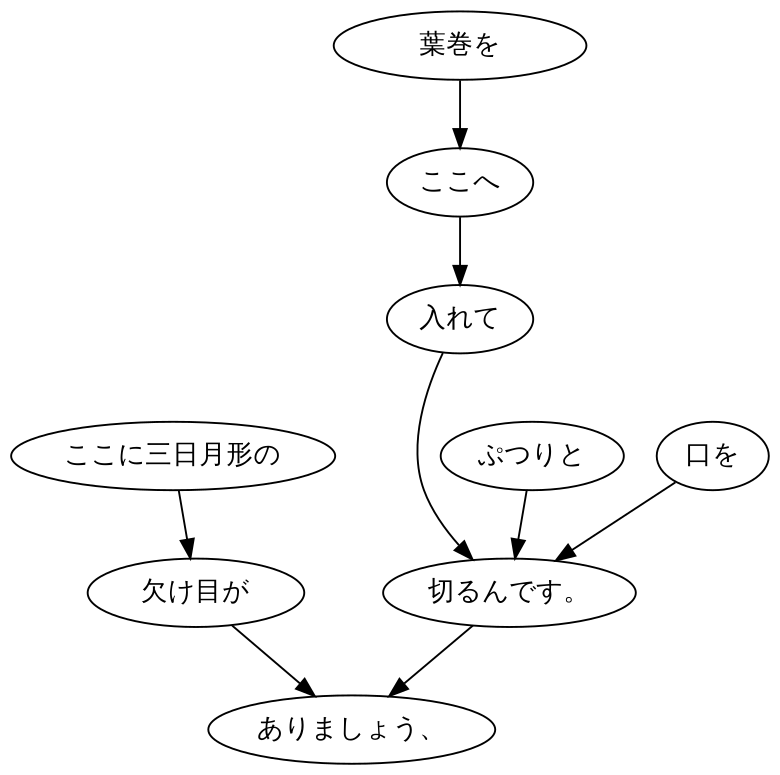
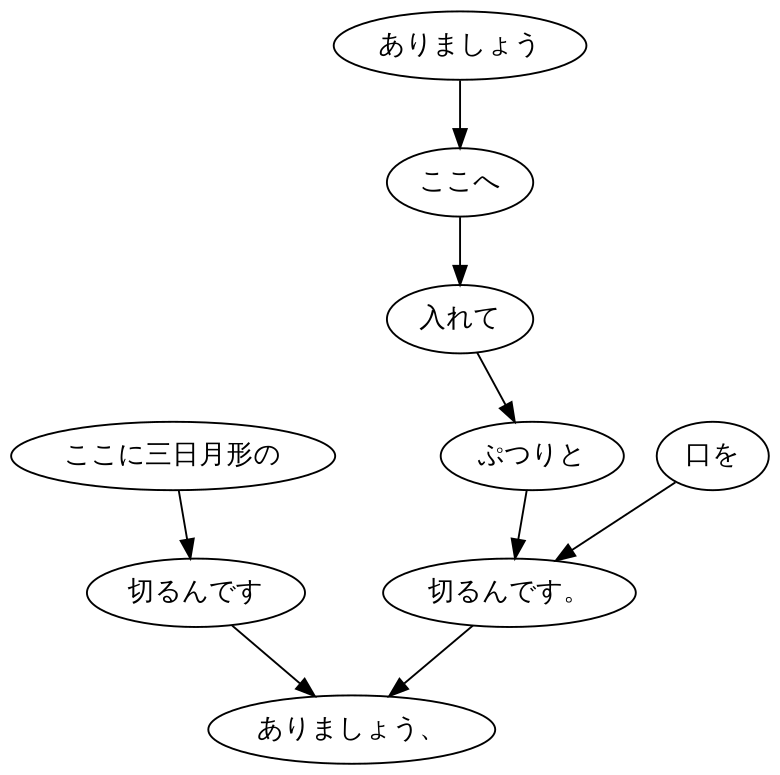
  digraph {
    fontname="PT Serif"
    node [fontname="PT Serif"]
    edge [fontname="PT Serif"]
    n1 [label="ここに三日月形の"]
-   n2 [label="欠け目が"]
+   n2 [label="切るんです"]
    n3 [label="ありましょう、"]
    n4 [label="切るんです。"]
    n5 [label="ここへ"]
    n6 [label="入れて"]
-   n7 [label="葉巻を"]
+   n7 [label="ありましょう"]
    n8 [label="ぷつりと"]
    n9 [label="口を"]
    n1 -> n2
    n2 -> n3
    n4 -> n3
    n5 -> n6
-   n6 -> n4
+   n6 -> n8
    n7 -> n5
    n8 -> n4
    n9 -> n4
  }
